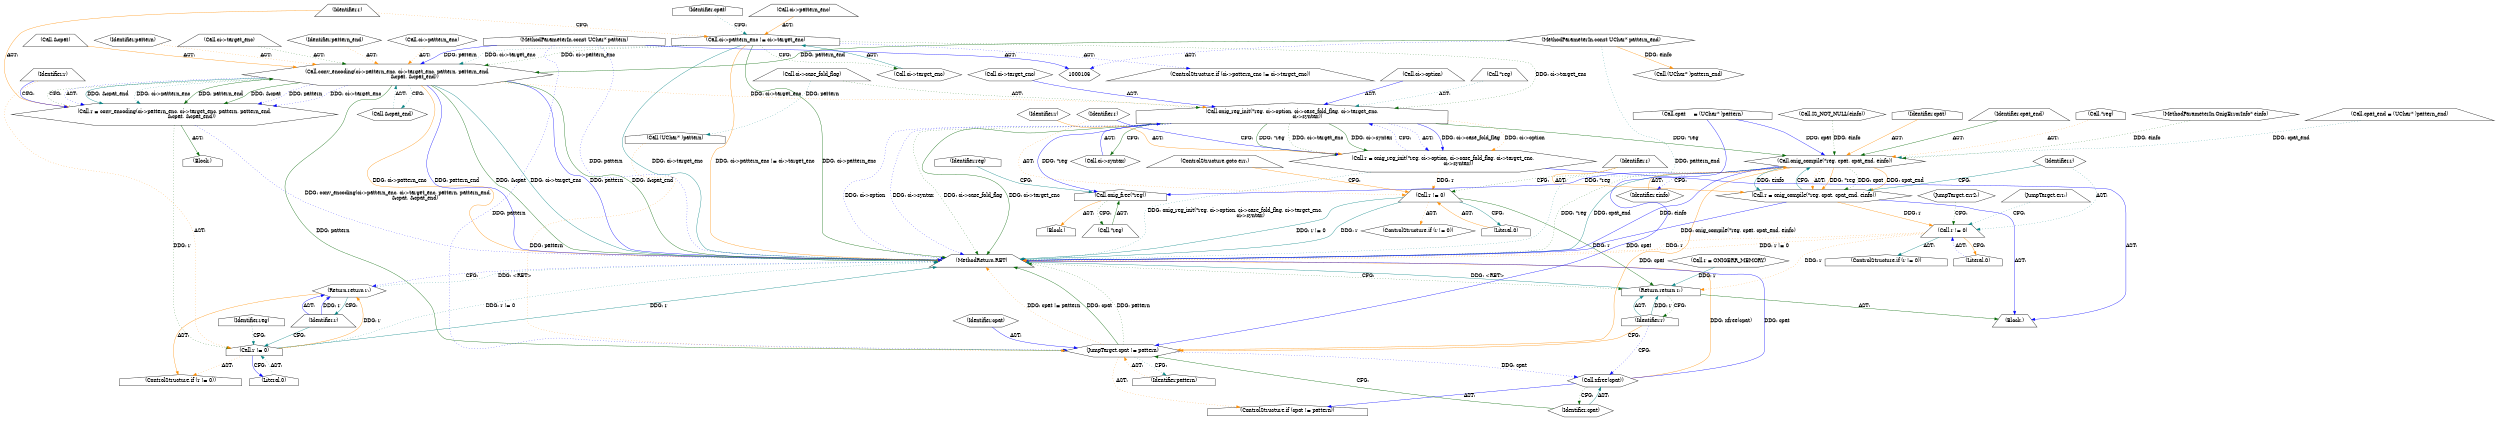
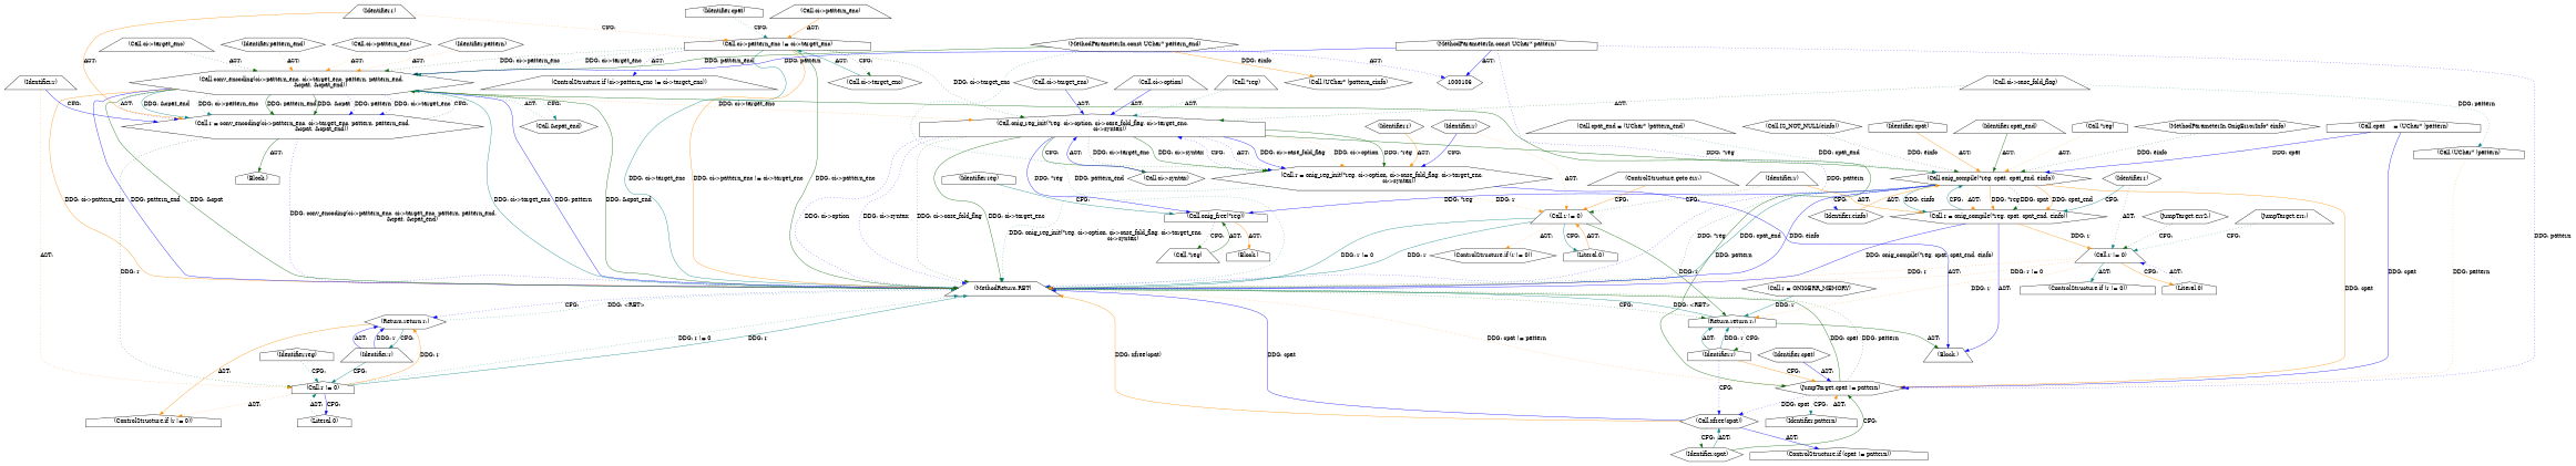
  digraph {
    node [shape=hexagon]
    edge [color=darkorange style=solid]
    n1 [label="(Call,conv_encoding(ci->pattern_enc, ci->target_enc, pattern, pattern_end,\n                      &cpat, &cpat_end))"]
    n2 [label="(Call,r = conv_encoding(ci->pattern_enc, ci->target_enc, pattern, pattern_end,\n                      &cpat, &cpat_end))"]
    n3 [label="(Call,onig_reg_init(*reg, ci->option, ci->case_fold_flag, ci->target_enc,\n                    ci->syntax))" shape=house]
    n4 [label="(JumpTarget,cpat != pattern)"]
    n5 [label="(Call,&cpat_end)"]
    n6 [label="(MethodReturn,RET)" shape=trapezium]
    n7 [label="(Call,r != 0)" shape=house]
    n8 [label="(Block,)" shape=house]
    n9 [label="(Call,r = onig_reg_init(*reg, ci->option, ci->case_fold_flag, ci->target_enc,\n                    ci->syntax))"]
    n10 [label="(Call,onig_compile(*reg, cpat, cpat_end, einfo))"]
    n11 [label="(Call,onig_free(*reg))" shape=house]
    n12 [label="(Call,ci->syntax)"]
    n13 [label="(Call,xfree(cpat))"]
    n14 [label="(Identifier,pattern)" shape=house]
    n15 [label="(ControlStructure,if (cpat != pattern))" shape=house]
    n16 [label="(Return,return r;)"]
    n17 [label="(Return,return r;)" shape=house]
    n18 [label="(Call,ci->pattern_enc != ci->target_enc)" shape=house]
    n19 [label="(Call,ci->target_enc)"]
    n20 [label="(ControlStructure,if (ci->pattern_enc != ci->target_enc))" shape=trapezium]
    n21 [label="(MethodParameterIn,const UChar* pattern)" shape=house]
    n22 [label=1000106]
    n23 [label="(Call,(UChar* )pattern)" shape=house]
    n24 [label="(MethodParameterIn,const UChar* pattern_end)"]
-   n25 [label="(Call,(UChar* )pattern_end)"]
+   n25 [label="(Call,(UChar* )pattern_einfo)"]
    n26 [label="(ControlStructure,if (r != 0))" shape=house]
    n27 [label="(Literal,0)" shape=house]
    n28 [label="(Identifier,r)" shape=trapezium]
    n29 [label="(Call,r != 0)" shape=trapezium]
    n30 [label="(Block,)" shape=trapezium]
    n31 [label="(Call,r = onig_compile(*reg, cpat, cpat_end, einfo))"]
    n32 [label="(Identifier,einfo)"]
    n33 [label="(Block,)" shape=house]
    n34 [label="(Call,*reg)" shape=trapezium]
    n35 [label="(ControlStructure,if (r != 0))"]
    n36 [label="(Literal,0)" shape=house]
    n37 [label="(Identifier,r)" shape=house]
    n38 [label="(Call,r != 0)" shape=trapezium]
    n39 [label="(ControlStructure,if (r != 0))" shape=house]
    n40 [label="(Literal,0)" shape=house]
    n41 [label="(Identifier,cpat)"]
    n42 [label="(Call,*reg)" shape=house]
    n43 [label="(Call,ci->target_enc)"]
    n44 [label="(Identifier,reg)" shape=house]
    n45 [label="(ControlStructure,goto err;)" shape=trapezium]
    n46 [label="(Call,ci->option)" shape=trapezium]
    n47 [label="(Call,cpat     = (UChar* )pattern)" shape=house]
    n48 [label="(Identifier,reg)" shape=house]
    n49 [label="(Call,*reg)" shape=trapezium]
    n50 [label="(Identifier,r)"]
-   n51 [label="(Call,&cpat)" shape=trapezium]
    n52 [label="(MethodParameterIn,OnigErrorInfo* einfo)"]
    n53 [label="(Call,ci->case_fold_flag)" shape=trapezium]
    n54 [label="(Identifier,pattern)"]
    n55 [label="(Call,cpat_end = (UChar* )pattern_end)" shape=trapezium]
    n56 [label="(Identifier,r)"]
    n57 [label="(JumpTarget,err:)" shape=trapezium]
    n58 [label="(Identifier,r)" shape=trapezium]
    n59 [label="(Call,ci->target_enc)" shape=trapezium]
    n60 [label="(Identifier,r)" shape=trapezium]
    n61 [label="(Call,IS_NOT_NULL(einfo))"]
    n62 [label="(Identifier,pattern_end)"]
    n63 [label="(Call,r = ONIGERR_MEMORY)"]
    n64 [label="(Identifier,cpat)" shape=house]
    n65 [label="(Identifier,r)"]
    n66 [label="(Identifier,cpat)" shape=house]
    n67 [label="(Call,ci->pattern_enc)"]
    n68 [label="(Call,ci->pattern_enc)" shape=trapezium]
    n69 [label="(Identifier,cpat)"]
    n70 [label="(Identifier,r)" shape=trapezium]
    n71 [label="(JumpTarget,err2:)"]
    n72 [label="(Identifier,cpat_end)" shape=trapezium]
    n1 -> n2 [color=blue label="AST: " style=dotted]
    n1 -> n2 [color=teal label="DDG: &cpat_end"]
    n1 -> n2 [color=teal label="DDG: ci->pattern_enc" style=dotted]
    n1 -> n2 [color=darkgreen label="DDG: pattern_end"]
    n1 -> n2 [color=darkgreen label="DDG: &cpat"]
    n1 -> n2 [color=blue label="DDG: pattern" style=dotted]
    n1 -> n2 [color=blue label="DDG: ci->target_enc" style=dotted]
    n1 -> n3 [label="DDG: ci->target_enc" style=dotted]
    n1 -> n4 [color=darkgreen label="DDG: pattern"]
    n1 -> n5 [color=teal label="CFG: " style=dotted]
    n1 -> n6 [color=blue label="DDG: pattern"]
    n1 -> n6 [color=darkgreen label="DDG: &cpat_end"]
    n1 -> n6 [label="DDG: ci->pattern_enc"]
    n1 -> n6 [color=blue label="DDG: pattern_end"]
    n1 -> n6 [color=darkgreen label="DDG: &cpat"]
    n1 -> n6 [color=teal label="DDG: ci->target_enc"]
    n2 -> n1 [color=darkgreen label="CFG: " style=dotted]
    n2 -> n6 [color=blue label="DDG: conv_encoding(ci->pattern_enc, ci->target_enc, pattern, pattern_end,\n                      &cpat, &cpat_end)" style=dotted]
    n2 -> n7 [color=darkgreen label="DDG: r" style=dotted]
    n2 -> n8 [color=darkgreen label="AST: "]
    n3 -> n6 [color=darkgreen label="DDG: ci->case_fold_flag" style=dotted]
    n3 -> n6 [color=darkgreen label="DDG: ci->target_enc"]
    n3 -> n6 [color=blue label="DDG: ci->option" style=dotted]
    n3 -> n6 [color=blue label="DDG: ci->syntax" style=dotted]
    n3 -> n9 [color=blue label="AST: " style=dotted]
    n3 -> n9 [color=blue label="DDG: ci->case_fold_flag"]
    n3 -> n9 [label="DDG: ci->option" style=dotted]
    n3 -> n9 [color=darkgreen label="DDG: *reg"]
    n3 -> n9 [color=darkgreen label="DDG: ci->target_enc" style=dotted]
    n3 -> n9 [color=darkgreen label="DDG: ci->syntax"]
    n3 -> n10 [color=darkgreen label="DDG: *reg"]
    n3 -> n11 [color=blue label="DDG: *reg"]
    n3 -> n12 [color=darkgreen label="CFG: "]
    n4 -> n6 [color=darkgreen label="DDG: cpat"]
    n4 -> n6 [color=darkgreen label="DDG: pattern" style=dotted]
    n4 -> n6 [label="DDG: cpat != pattern" style=dotted]
    n4 -> n13 [color=blue label="DDG: cpat" style=dotted]
    n4 -> n14 [color=teal label="CFG: " style=dotted]
-   n4 -> n15 [label="AST: " style=dotted]
    n5 -> n1 [color=teal label="AST: " style=dotted]
    n6 -> n16 [color=blue label="CFG: " style=dotted]
    n6 -> n17 [color=darkgreen label="CFG: " style=dotted]
    n7 -> n6 [color=teal label="DDG: r != 0" style=dotted]
    n7 -> n6 [color=teal label="DDG: r"]
    n7 -> n16 [label="DDG: r"]
    n7 -> n26 [label="AST: " style=dotted]
    n7 -> n27 [color=blue label="CFG: "]
    n9 -> n3 [color=blue label="CFG: " style=dotted]
    n9 -> n6 [color=teal label="DDG: onig_reg_init(*reg, ci->option, ci->case_fold_flag, ci->target_enc,\n                    ci->syntax)" style=dotted]
    n9 -> n29 [label="DDG: r" style=dotted]
    n9 -> n30 [color=blue label="AST: "]
    n10 -> n4 [label="DDG: cpat"]
    n10 -> n6 [color=teal label="DDG: cpat_end"]
    n10 -> n6 [color=blue label="DDG: einfo"]
    n10 -> n6 [color=darkgreen label="DDG: *reg" style=dotted]
    n10 -> n11 [color=blue label="DDG: *reg"]
    n10 -> n31 [label="AST: " style=dotted]
    n10 -> n31 [label="DDG: *reg"]
    n10 -> n31 [color=darkgreen label="DDG: cpat" style=dotted]
    n10 -> n31 [label="DDG: cpat_end"]
    n10 -> n31 [color=teal label="DDG: einfo"]
    n10 -> n32 [color=blue label="CFG: " style=dotted]
    n11 -> n33 [label="AST: "]
    n11 -> n34 [color=darkgreen label="CFG: " style=dotted]
    n12 -> n3 [color=blue label="AST: "]
    n13 -> n6 [label="DDG: xfree(cpat)"]
    n13 -> n6 [color=blue label="DDG: cpat"]
    n13 -> n15 [color=blue label="AST: "]
    n13 -> n41 [color=darkgreen label="CFG: " style=dotted]
    n14 -> n4 [label="AST: " style=dotted]
    n16 -> n6 [color=teal label="DDG: <RET>" style=dotted]
    n16 -> n26 [label="AST: "]
    n16 -> n28 [color=teal label="CFG: "]
    n17 -> n6 [color=teal label="DDG: <RET>"]
    n17 -> n30 [color=darkgreen label="AST: "]
    n17 -> n37 [color=darkgreen label="CFG: " style=dotted]
    n18 -> n1 [color=darkgreen label="DDG: ci->pattern_enc" style=dotted]
    n18 -> n1 [color=teal label="DDG: ci->target_enc" style=dotted]
    n18 -> n3 [color=darkgreen label="DDG: ci->target_enc" style=dotted]
    n18 -> n6 [color=teal label="DDG: ci->target_enc"]
    n18 -> n6 [label="DDG: ci->pattern_enc != ci->target_enc"]
    n18 -> n6 [color=darkgreen label="DDG: ci->pattern_enc"]
    n18 -> n19 [color=darkgreen label="CFG: " style=dotted]
    n18 -> n20 [color=blue label="AST: " style=dotted]
    n19 -> n18 [color=teal label="AST: "]
    n21 -> n1 [color=blue label="DDG: pattern"]
    n21 -> n4 [color=blue label="DDG: pattern" style=dotted]
    n21 -> n6 [color=blue label="DDG: pattern" style=dotted]
    n21 -> n22 [color=blue label="AST: "]
    n23 -> n4 [label="DDG: pattern" style=dotted]
    n24 -> n1 [color=darkgreen label="DDG: pattern_end"]
    n24 -> n6 [color=teal label="DDG: pattern_end" style=dotted]
    n24 -> n22 [color=blue label="AST: " style=dotted]
    n24 -> n25 [label="DDG: einfo"]
    n27 -> n7 [color=teal label="AST: " style=dotted]
    n28 -> n7 [color=teal label="CFG: "]
    n28 -> n16 [color=blue label="AST: "]
    n28 -> n16 [color=blue label="DDG: r"]
    n29 -> n6 [color=teal label="DDG: r != 0"]
    n29 -> n6 [color=teal label="DDG: r"]
    n29 -> n17 [color=darkgreen label="DDG: r"]
    n29 -> n35 [label="AST: " style=dotted]
    n29 -> n36 [color=teal label="CFG: "]
    n31 -> n6 [color=blue label="DDG: onig_compile(*reg, cpat, cpat_end, einfo)"]
    n31 -> n10 [color=teal label="CFG: "]
    n31 -> n30 [color=blue label="AST: "]
    n31 -> n38 [label="DDG: r"]
    n32 -> n10 [label="AST: "]
    n34 -> n11 [color=darkgreen label="AST: "]
    n36 -> n29 [label="AST: "]
    n37 -> n4 [label="CFG: "]
    n37 -> n13 [color=blue label="CFG: " style=dotted]
    n37 -> n17 [color=teal label="AST: "]
    n37 -> n17 [color=teal label="DDG: r"]
    n38 -> n6 [label="DDG: r != 0" style=dotted]
    n38 -> n6 [label="DDG: r" style=dotted]
    n38 -> n17 [label="DDG: r" style=dotted]
    n38 -> n39 [color=teal label="AST: "]
    n38 -> n40 [label="CFG: "]
    n40 -> n38 [color=blue label="AST: " style=dotted]
    n41 -> n4 [color=darkgreen label="CFG: "]
    n41 -> n13 [color=teal label="AST: "]
    n42 -> n10 [label="AST: " style=dotted]
    n43 -> n3 [color=blue label="AST: "]
    n44 -> n11 [color=teal label="CFG: "]
    n45 -> n29 [label="CFG: "]
    n46 -> n3 [color=blue label="AST: "]
    n47 -> n4 [color=blue label="DDG: cpat"]
    n47 -> n10 [color=blue label="DDG: cpat"]
    n48 -> n7 [color=teal label="CFG: " style=dotted]
    n49 -> n3 [color=teal label="AST: " style=dotted]
    n50 -> n9 [color=blue label="CFG: "]
    n50 -> n29 [label="AST: " style=dotted]
-   n51 -> n1 [label="AST: "]
    n52 -> n10 [color=darkgreen label="DDG: einfo" style=dotted]
    n53 -> n3 [color=darkgreen label="AST: " style=dotted]
    n53 -> n23 [color=teal label="DDG: pattern" style=dotted]
    n54 -> n1 [label="AST: " style=dotted]
    n55 -> n10 [color=teal label="DDG: cpat_end" style=dotted]
    n56 -> n31 [color=teal label="CFG: "]
    n56 -> n38 [color=teal label="AST: " style=dotted]
    n57 -> n38 [color=teal label="CFG: " style=dotted]
    n58 -> n2 [label="AST: "]
    n58 -> n18 [label="CFG: " style=dotted]
    n59 -> n1 [color=darkgreen label="AST: " style=dotted]
    n60 -> n2 [color=blue label="CFG: "]
    n60 -> n7 [label="AST: " style=dotted]
    n61 -> n10 [color=darkgreen label="DDG: einfo" style=dotted]
    n62 -> n1 [label="AST: " style=dotted]
    n63 -> n17 [color=teal label="DDG: r"]
    n64 -> n10 [label="AST: "]
    n65 -> n9 [label="AST: "]
    n66 -> n18 [color=teal label="CFG: " style=dotted]
    n67 -> n1 [label="AST: " style=dotted]
    n68 -> n18 [label="AST: "]
    n69 -> n4 [color=blue label="AST: "]
    n70 -> n29 [color=darkgreen label="CFG: " style=dotted]
    n70 -> n31 [label="AST: "]
    n71 -> n38 [color=darkgreen label="CFG: " style=dotted]
    n72 -> n10 [color=darkgreen label="AST: "]
  }
